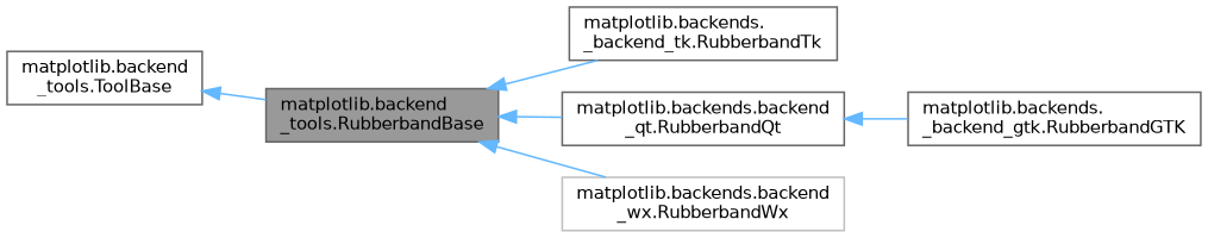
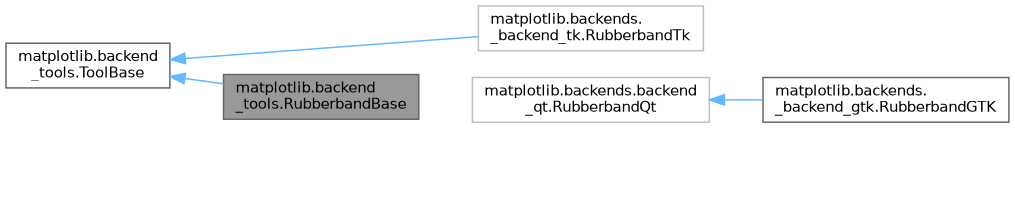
  digraph {
    rankdir=LR
    node [color=gray40 fillcolor=white fontname=Helvetica fontsize=10 shape=box style=filled]
    edge [color=steelblue1 dir=back fontname=Helvetica fontsize=10 labelfontname=Helvetica labelfontsize=10 style=solid]
    n1 [fillcolor=grey60 fontcolor=black height=0.2 label="matplotlib.backend\l_tools.RubberbandBase" width=0.4]
-   n2 [height=0.2 label="matplotlib.backends.\l_backend_tk.RubberbandTk" width=0.4]
-   n3 [height=0.2 label="matplotlib.backends.backend\l_qt.RubberbandQt" width=0.4]
-   n4 [color=grey75 height=0.2 label="matplotlib.backends.backend\l_wx.RubberbandWx" width=0.4]
+   n2 [color=grey75 height=0.2 label="matplotlib.backends.\l_backend_tk.RubberbandTk" width=0.4]
+   n3 [color=grey75 height=0.2 label="matplotlib.backends.backend\l_qt.RubberbandQt" width=0.4]
    n5 [height=0.2 label="matplotlib.backends.\l_backend_gtk.RubberbandGTK" width=0.4]
    n6 [height=0.2 label="matplotlib.backend\l_tools.ToolBase" width=0.4]
-   n1 -> n2
-   n1 -> n3
-   n1 -> n4
+   n6 -> n2
    n3 -> n5
    n6 -> n1
  }
